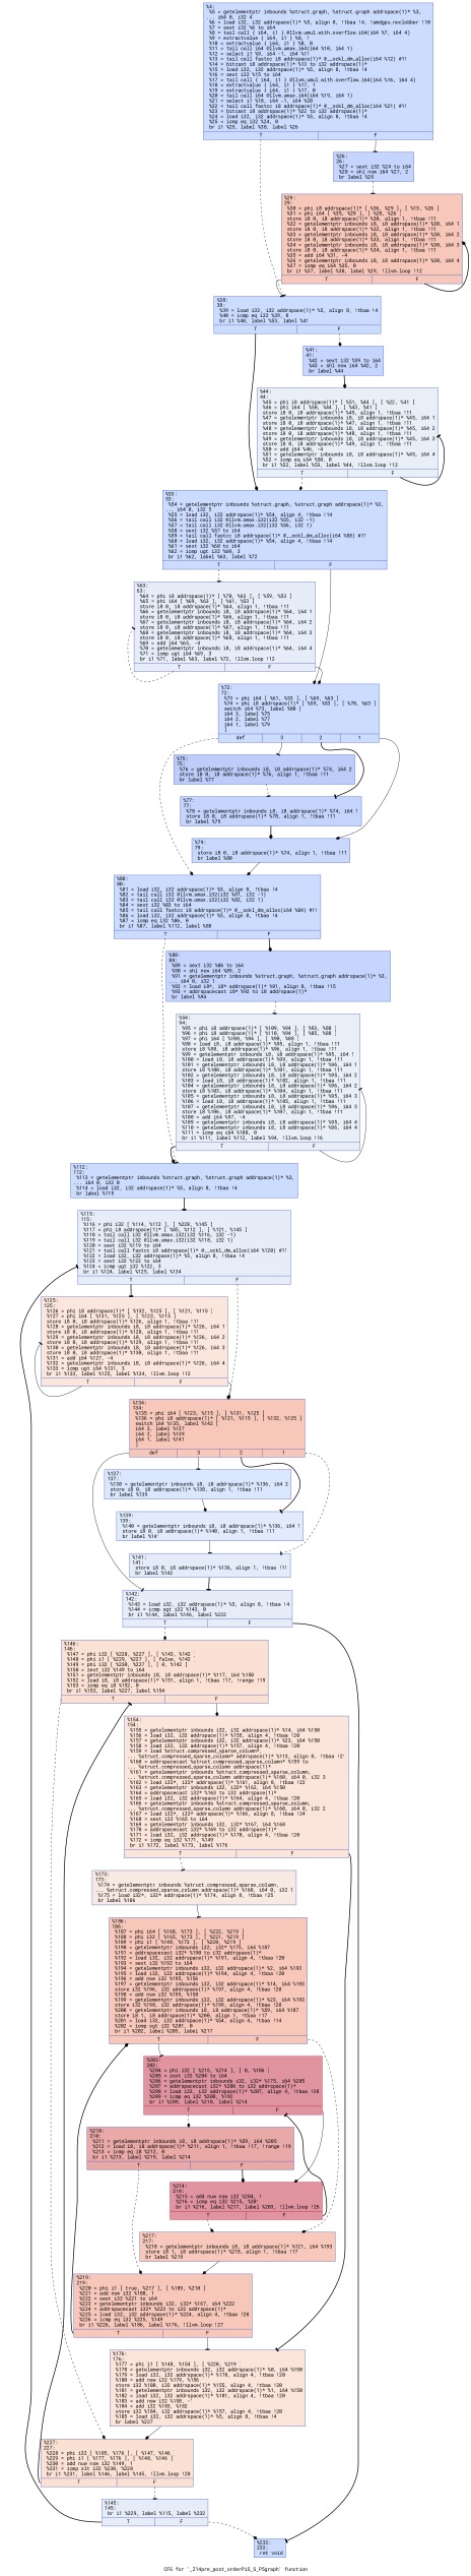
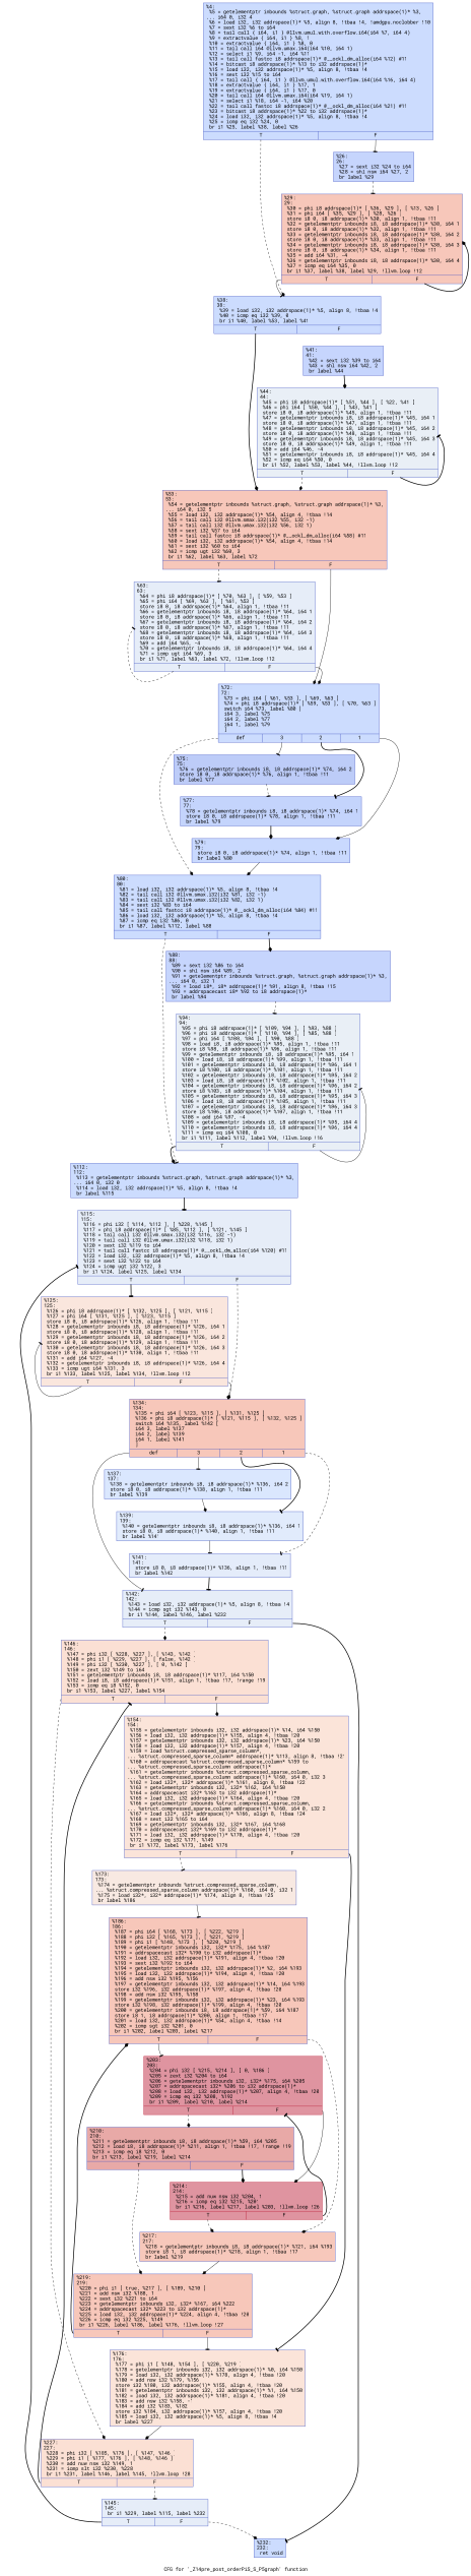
  digraph {
    fontname="Roboto Mono"
    label="CFG for '_Z14pre_post_orderPiS_S_P5graph' function"
    node [color="#3d50c3ff" fillcolor="#8caffe70" fontname="Roboto Mono" shape=record style=filled]
    edge [arrowhead=tee fontname="Roboto Mono" style=dashed tailport=s0]
    n1 [label="{%4:\l  %5 = getelementptr inbounds %struct.graph, %struct.graph addrspace(1)* %3,\l... i64 0, i32 4\l  %6 = load i32, i32 addrspace(1)* %5, align 8, !tbaa !4, !amdgpu.noclobber !10\l  %7 = sext i32 %6 to i64\l  %8 = tail call \{ i64, i1 \} @llvm.umul.with.overflow.i64(i64 %7, i64 4)\l  %9 = extractvalue \{ i64, i1 \} %8, 1\l  %10 = extractvalue \{ i64, i1 \} %8, 0\l  %11 = tail call i64 @llvm.umax.i64(i64 %10, i64 1)\l  %12 = select i1 %9, i64 -1, i64 %11\l  %13 = tail call fastcc i8 addrspace(1)* @__ockl_dm_alloc(i64 %12) #11\l  %14 = bitcast i8 addrspace(1)* %13 to i32 addrspace(1)*\l  %15 = load i32, i32 addrspace(1)* %5, align 8, !tbaa !4\l  %16 = sext i32 %15 to i64\l  %17 = tail call \{ i64, i1 \} @llvm.umul.with.overflow.i64(i64 %16, i64 4)\l  %18 = extractvalue \{ i64, i1 \} %17, 1\l  %19 = extractvalue \{ i64, i1 \} %17, 0\l  %20 = tail call i64 @llvm.umax.i64(i64 %19, i64 1)\l  %21 = select i1 %18, i64 -1, i64 %20\l  %22 = tail call fastcc i8 addrspace(1)* @__ockl_dm_alloc(i64 %21) #11\l  %23 = bitcast i8 addrspace(1)* %22 to i32 addrspace(1)*\l  %24 = load i32, i32 addrspace(1)* %5, align 8, !tbaa !4\l  %25 = icmp eq i32 %24, 0\l  br i1 %25, label %38, label %26\l|{<s0>T|<s1>F}}"]
    n2 [label="{%38:\l38:                                               \l  %39 = load i32, i32 addrspace(1)* %5, align 8, !tbaa !4\l  %40 = icmp eq i32 %39, 0\l  br i1 %40, label %53, label %41\l|{<s0>T|<s1>F}}"]
    n3 [fillcolor="#7ea1fa70" label="{%26:\l26:                                               \l  %27 = sext i32 %24 to i64\l  %28 = shl nsw i64 %27, 2\l  br label %29\l}"]
-   n4 [label="{%53:\l53:                                               \l  %54 = getelementptr inbounds %struct.graph, %struct.graph addrspace(1)* %3,\l... i64 0, i32 5\l  %55 = load i32, i32 addrspace(1)* %54, align 4, !tbaa !14\l  %56 = tail call i32 @llvm.smax.i32(i32 %55, i32 -1)\l  %57 = tail call i32 @llvm.umax.i32(i32 %56, i32 1)\l  %58 = sext i32 %57 to i64\l  %59 = tail call fastcc i8 addrspace(1)* @__ockl_dm_alloc(i64 %58) #11\l  %60 = load i32, i32 addrspace(1)* %54, align 4, !tbaa !14\l  %61 = sext i32 %60 to i64\l  %62 = icmp ugt i32 %60, 3\l  br i1 %62, label %63, label %72\l|{<s0>T|<s1>F}}"]
+   n4 [fillcolor="#ec7f6370" label="{%53:\l53:                                               \l  %54 = getelementptr inbounds %struct.graph, %struct.graph addrspace(1)* %3,\l... i64 0, i32 5\l  %55 = load i32, i32 addrspace(1)* %54, align 4, !tbaa !14\l  %56 = tail call i32 @llvm.smax.i32(i32 %55, i32 -1)\l  %57 = tail call i32 @llvm.umax.i32(i32 %56, i32 1)\l  %58 = sext i32 %57 to i64\l  %59 = tail call fastcc i8 addrspace(1)* @__ockl_dm_alloc(i64 %58) #11\l  %60 = load i32, i32 addrspace(1)* %54, align 4, !tbaa !14\l  %61 = sext i32 %60 to i64\l  %62 = icmp ugt i32 %60, 3\l  br i1 %62, label %63, label %72\l|{<s0>T|<s1>F}}"]
    n5 [fillcolor="#7ea1fa70" label="{%41:\l41:                                               \l  %42 = sext i32 %39 to i64\l  %43 = shl nsw i64 %42, 2\l  br label %44\l}"]
    n6 [fillcolor="#ec7f6370" label="{%29:\l29:                                               \l  %30 = phi i8 addrspace(1)* [ %36, %29 ], [ %13, %26 ]\l  %31 = phi i64 [ %35, %29 ], [ %28, %26 ]\l  store i8 0, i8 addrspace(1)* %30, align 1, !tbaa !11\l  %32 = getelementptr inbounds i8, i8 addrspace(1)* %30, i64 1\l  store i8 0, i8 addrspace(1)* %32, align 1, !tbaa !11\l  %33 = getelementptr inbounds i8, i8 addrspace(1)* %30, i64 2\l  store i8 0, i8 addrspace(1)* %33, align 1, !tbaa !11\l  %34 = getelementptr inbounds i8, i8 addrspace(1)* %30, i64 3\l  store i8 0, i8 addrspace(1)* %34, align 1, !tbaa !11\l  %35 = add i64 %31, -4\l  %36 = getelementptr inbounds i8, i8 addrspace(1)* %30, i64 4\l  %37 = icmp eq i64 %35, 0\l  br i1 %37, label %38, label %29, !llvm.loop !12\l|{<s0>T|<s1>F}}"]
    n7 [fillcolor="#c7d7f070" label="{%63:\l63:                                               \l  %64 = phi i8 addrspace(1)* [ %70, %63 ], [ %59, %53 ]\l  %65 = phi i64 [ %69, %63 ], [ %61, %53 ]\l  store i8 0, i8 addrspace(1)* %64, align 1, !tbaa !11\l  %66 = getelementptr inbounds i8, i8 addrspace(1)* %64, i64 1\l  store i8 0, i8 addrspace(1)* %66, align 1, !tbaa !11\l  %67 = getelementptr inbounds i8, i8 addrspace(1)* %64, i64 2\l  store i8 0, i8 addrspace(1)* %67, align 1, !tbaa !11\l  %68 = getelementptr inbounds i8, i8 addrspace(1)* %64, i64 3\l  store i8 0, i8 addrspace(1)* %68, align 1, !tbaa !11\l  %69 = add i64 %65, -4\l  %70 = getelementptr inbounds i8, i8 addrspace(1)* %64, i64 4\l  %71 = icmp ugt i64 %69, 3\l  br i1 %71, label %63, label %72, !llvm.loop !12\l|{<s0>T|<s1>F}}"]
    n8 [label="{%72:\l72:                                               \l  %73 = phi i64 [ %61, %53 ], [ %69, %63 ]\l  %74 = phi i8 addrspace(1)* [ %59, %53 ], [ %70, %63 ]\l  switch i64 %73, label %80 [\l    i64 3, label %75\l    i64 2, label %77\l    i64 1, label %79\l  ]\l|{<s0>def|<s1>3|<s2>2|<s3>1}}"]
    n9 [fillcolor="#cedaeb70" label="{%44:\l44:                                               \l  %45 = phi i8 addrspace(1)* [ %51, %44 ], [ %22, %41 ]\l  %46 = phi i64 [ %50, %44 ], [ %43, %41 ]\l  store i8 0, i8 addrspace(1)* %45, align 1, !tbaa !11\l  %47 = getelementptr inbounds i8, i8 addrspace(1)* %45, i64 1\l  store i8 0, i8 addrspace(1)* %47, align 1, !tbaa !11\l  %48 = getelementptr inbounds i8, i8 addrspace(1)* %45, i64 2\l  store i8 0, i8 addrspace(1)* %48, align 1, !tbaa !11\l  %49 = getelementptr inbounds i8, i8 addrspace(1)* %45, i64 3\l  store i8 0, i8 addrspace(1)* %49, align 1, !tbaa !11\l  %50 = add i64 %46, -4\l  %51 = getelementptr inbounds i8, i8 addrspace(1)* %45, i64 4\l  %52 = icmp eq i64 %50, 0\l  br i1 %52, label %53, label %44, !llvm.loop !12\l|{<s0>T|<s1>F}}"]
    n10 [label="{%80:\l80:                                               \l  %81 = load i32, i32 addrspace(1)* %5, align 8, !tbaa !4\l  %82 = tail call i32 @llvm.smax.i32(i32 %81, i32 -1)\l  %83 = tail call i32 @llvm.umax.i32(i32 %82, i32 1)\l  %84 = sext i32 %83 to i64\l  %85 = tail call fastcc i8 addrspace(1)* @__ockl_dm_alloc(i64 %84) #11\l  %86 = load i32, i32 addrspace(1)* %5, align 8, !tbaa !4\l  %87 = icmp eq i32 %86, 0\l  br i1 %87, label %112, label %88\l|{<s0>T|<s1>F}}"]
    n11 [fillcolor="#6a8bef70" label="{%75:\l75:                                               \l  %76 = getelementptr inbounds i8, i8 addrspace(1)* %74, i64 2\l  store i8 0, i8 addrspace(1)* %76, align 1, !tbaa !11\l  br label %77\l}"]
    n12 [fillcolor="#7a9df870" label="{%77:\l77:                                               \l  %78 = getelementptr inbounds i8, i8 addrspace(1)* %74, i64 1\l  store i8 0, i8 addrspace(1)* %78, align 1, !tbaa !11\l  br label %79\l}"]
    n13 [fillcolor="#85a8fc70" label="{%79:\l79:                                               \l  store i8 0, i8 addrspace(1)* %74, align 1, !tbaa !11\l  br label %80\l}"]
    n14 [label="{%112:\l112:                                              \l  %113 = getelementptr inbounds %struct.graph, %struct.graph addrspace(1)* %3,\l... i64 0, i32 0\l  %114 = load i32, i32 addrspace(1)* %5, align 8, !tbaa !4\l  br label %115\l}"]
    n15 [fillcolor="#7ea1fa70" label="{%88:\l88:                                               \l  %89 = sext i32 %86 to i64\l  %90 = shl nsw i64 %89, 2\l  %91 = getelementptr inbounds %struct.graph, %struct.graph addrspace(1)* %3,\l... i64 0, i32 1\l  %92 = load i8*, i8* addrspace(1)* %91, align 8, !tbaa !15\l  %93 = addrspacecast i8* %92 to i8 addrspace(1)*\l  br label %94\l}"]
    n16 [fillcolor="#c7d7f070" label="{%115:\l115:                                              \l  %116 = phi i32 [ %114, %112 ], [ %228, %145 ]\l  %117 = phi i8 addrspace(1)* [ %85, %112 ], [ %121, %145 ]\l  %118 = tail call i32 @llvm.smax.i32(i32 %116, i32 -1)\l  %119 = tail call i32 @llvm.umax.i32(i32 %118, i32 1)\l  %120 = sext i32 %119 to i64\l  %121 = tail call fastcc i8 addrspace(1)* @__ockl_dm_alloc(i64 %120) #11\l  %122 = load i32, i32 addrspace(1)* %5, align 8, !tbaa !4\l  %123 = sext i32 %122 to i64\l  %124 = icmp ugt i32 %122, 3\l  br i1 %124, label %125, label %134\l|{<s0>T|<s1>F}}"]
    n17 [fillcolor="#cedaeb70" label="{%94:\l94:                                               \l  %95 = phi i8 addrspace(1)* [ %109, %94 ], [ %93, %88 ]\l  %96 = phi i8 addrspace(1)* [ %110, %94 ], [ %85, %88 ]\l  %97 = phi i64 [ %108, %94 ], [ %90, %88 ]\l  %98 = load i8, i8 addrspace(1)* %95, align 1, !tbaa !11\l  store i8 %98, i8 addrspace(1)* %96, align 1, !tbaa !11\l  %99 = getelementptr inbounds i8, i8 addrspace(1)* %95, i64 1\l  %100 = load i8, i8 addrspace(1)* %99, align 1, !tbaa !11\l  %101 = getelementptr inbounds i8, i8 addrspace(1)* %96, i64 1\l  store i8 %100, i8 addrspace(1)* %101, align 1, !tbaa !11\l  %102 = getelementptr inbounds i8, i8 addrspace(1)* %95, i64 2\l  %103 = load i8, i8 addrspace(1)* %102, align 1, !tbaa !11\l  %104 = getelementptr inbounds i8, i8 addrspace(1)* %96, i64 2\l  store i8 %103, i8 addrspace(1)* %104, align 1, !tbaa !11\l  %105 = getelementptr inbounds i8, i8 addrspace(1)* %95, i64 3\l  %106 = load i8, i8 addrspace(1)* %105, align 1, !tbaa !11\l  %107 = getelementptr inbounds i8, i8 addrspace(1)* %96, i64 3\l  store i8 %106, i8 addrspace(1)* %107, align 1, !tbaa !11\l  %108 = add i64 %97, -4\l  %109 = getelementptr inbounds i8, i8 addrspace(1)* %95, i64 4\l  %110 = getelementptr inbounds i8, i8 addrspace(1)* %96, i64 4\l  %111 = icmp eq i64 %108, 0\l  br i1 %111, label %112, label %94, !llvm.loop !16\l|{<s0>T|<s1>F}}"]
    n18 [fillcolor="#f3c7b170" label="{%125:\l125:                                              \l  %126 = phi i8 addrspace(1)* [ %132, %125 ], [ %121, %115 ]\l  %127 = phi i64 [ %131, %125 ], [ %123, %115 ]\l  store i8 0, i8 addrspace(1)* %126, align 1, !tbaa !11\l  %128 = getelementptr inbounds i8, i8 addrspace(1)* %126, i64 1\l  store i8 0, i8 addrspace(1)* %128, align 1, !tbaa !11\l  %129 = getelementptr inbounds i8, i8 addrspace(1)* %126, i64 2\l  store i8 0, i8 addrspace(1)* %129, align 1, !tbaa !11\l  %130 = getelementptr inbounds i8, i8 addrspace(1)* %126, i64 3\l  store i8 0, i8 addrspace(1)* %130, align 1, !tbaa !11\l  %131 = add i64 %127, -4\l  %132 = getelementptr inbounds i8, i8 addrspace(1)* %126, i64 4\l  %133 = icmp ugt i64 %131, 3\l  br i1 %133, label %125, label %134, !llvm.loop !12\l|{<s0>T|<s1>F}}"]
    n19 [fillcolor="#ec7f6370" label="{%134:\l134:                                              \l  %135 = phi i64 [ %123, %115 ], [ %131, %125 ]\l  %136 = phi i8 addrspace(1)* [ %121, %115 ], [ %132, %125 ]\l  switch i64 %135, label %142 [\l    i64 3, label %137\l    i64 2, label %139\l    i64 1, label %141\l  ]\l|{<s0>def|<s1>3|<s2>2|<s3>1}}"]
    n20 [fillcolor="#c7d7f070" label="{%142:\l142:                                              \l  %143 = load i32, i32 addrspace(1)* %5, align 8, !tbaa !4\l  %144 = icmp sgt i32 %143, 0\l  br i1 %144, label %146, label %232\l|{<s0>T|<s1>F}}"]
    n21 [fillcolor="#abc8fd70" label="{%137:\l137:                                              \l  %138 = getelementptr inbounds i8, i8 addrspace(1)* %136, i64 2\l  store i8 0, i8 addrspace(1)* %138, align 1, !tbaa !11\l  br label %139\l}"]
    n22 [fillcolor="#bbd1f870" label="{%139:\l139:                                              \l  %140 = getelementptr inbounds i8, i8 addrspace(1)* %136, i64 1\l  store i8 0, i8 addrspace(1)* %140, align 1, !tbaa !11\l  br label %141\l}"]
    n23 [fillcolor="#c1d4f470" label="{%141:\l141:                                              \l  store i8 0, i8 addrspace(1)* %136, align 1, !tbaa !11\l  br label %142\l}"]
    n24 [fillcolor="#f7b99e70" label="{%146:\l146:                                              \l  %147 = phi i32 [ %228, %227 ], [ %143, %142 ]\l  %148 = phi i1 [ %229, %227 ], [ false, %142 ]\l  %149 = phi i32 [ %230, %227 ], [ 0, %142 ]\l  %150 = zext i32 %149 to i64\l  %151 = getelementptr inbounds i8, i8 addrspace(1)* %117, i64 %150\l  %152 = load i8, i8 addrspace(1)* %151, align 1, !tbaa !17, !range !19\l  %153 = icmp eq i8 %152, 0\l  br i1 %153, label %227, label %154\l|{<s0>T|<s1>F}}"]
    n25 [label="{%232:\l232:                                              \l  ret void\l}"]
    n26 [fillcolor="#f7b99e70" label="{%227:\l227:                                              \l  %228 = phi i32 [ %185, %176 ], [ %147, %146 ]\l  %229 = phi i1 [ %177, %176 ], [ %148, %146 ]\l  %230 = add nuw nsw i32 %149, 1\l  %231 = icmp slt i32 %230, %228\l  br i1 %231, label %146, label %145, !llvm.loop !28\l|{<s0>T|<s1>F}}"]
    n27 [fillcolor="#f5c1a970" label="{%154:\l154:                                              \l  %155 = getelementptr inbounds i32, i32 addrspace(1)* %14, i64 %150\l  %156 = load i32, i32 addrspace(1)* %155, align 4, !tbaa !20\l  %157 = getelementptr inbounds i32, i32 addrspace(1)* %23, i64 %150\l  %158 = load i32, i32 addrspace(1)* %157, align 4, !tbaa !20\l  %159 = load %struct.compressed_sparse_column*,\l... %struct.compressed_sparse_column* addrspace(1)* %113, align 8, !tbaa !21\l  %160 = addrspacecast %struct.compressed_sparse_column* %159 to\l... %struct.compressed_sparse_column addrspace(1)*\l  %161 = getelementptr inbounds %struct.compressed_sparse_column,\l... %struct.compressed_sparse_column addrspace(1)* %160, i64 0, i32 3\l  %162 = load i32*, i32* addrspace(1)* %161, align 8, !tbaa !22\l  %163 = getelementptr inbounds i32, i32* %162, i64 %150\l  %164 = addrspacecast i32* %163 to i32 addrspace(1)*\l  %165 = load i32, i32 addrspace(1)* %164, align 4, !tbaa !20\l  %166 = getelementptr inbounds %struct.compressed_sparse_column,\l... %struct.compressed_sparse_column addrspace(1)* %160, i64 0, i32 2\l  %167 = load i32*, i32* addrspace(1)* %166, align 8, !tbaa !24\l  %168 = sext i32 %165 to i64\l  %169 = getelementptr inbounds i32, i32* %167, i64 %168\l  %170 = addrspacecast i32* %169 to i32 addrspace(1)*\l  %171 = load i32, i32 addrspace(1)* %170, align 4, !tbaa !20\l  %172 = icmp eq i32 %171, %149\l  br i1 %172, label %173, label %176\l|{<s0>T|<s1>F}}"]
    n28 [fillcolor="#c7d7f070" label="{%145:\l145:                                              \l  br i1 %229, label %115, label %232\l|{<s0>T|<s1>F}}"]
    n29 [fillcolor="#efcebd70" label="{%173:\l173:                                              \l  %174 = getelementptr inbounds %struct.compressed_sparse_column,\l... %struct.compressed_sparse_column addrspace(1)* %160, i64 0, i32 1\l  %175 = load i32*, i32* addrspace(1)* %174, align 8, !tbaa !25\l  br label %186\l}"]
    n30 [fillcolor="#f5c1a970" label="{%176:\l176:                                              \l  %177 = phi i1 [ %148, %154 ], [ %220, %219 ]\l  %178 = getelementptr inbounds i32, i32 addrspace(1)* %0, i64 %150\l  %179 = load i32, i32 addrspace(1)* %178, align 4, !tbaa !20\l  %180 = add nsw i32 %179, %156\l  store i32 %180, i32 addrspace(1)* %155, align 4, !tbaa !20\l  %181 = getelementptr inbounds i32, i32 addrspace(1)* %1, i64 %150\l  %182 = load i32, i32 addrspace(1)* %181, align 4, !tbaa !20\l  %183 = add nsw i32 %158, -1\l  %184 = add i32 %183, %182\l  store i32 %184, i32 addrspace(1)* %157, align 4, !tbaa !20\l  %185 = load i32, i32 addrspace(1)* %5, align 8, !tbaa !4\l  br label %227\l}"]
    n31 [fillcolor="#ec7f6370" label="{%186:\l186:                                              \l  %187 = phi i64 [ %168, %173 ], [ %222, %219 ]\l  %188 = phi i32 [ %165, %173 ], [ %221, %219 ]\l  %189 = phi i1 [ %148, %173 ], [ %220, %219 ]\l  %190 = getelementptr inbounds i32, i32* %175, i64 %187\l  %191 = addrspacecast i32* %190 to i32 addrspace(1)*\l  %192 = load i32, i32 addrspace(1)* %191, align 4, !tbaa !20\l  %193 = sext i32 %192 to i64\l  %194 = getelementptr inbounds i32, i32 addrspace(1)* %2, i64 %193\l  %195 = load i32, i32 addrspace(1)* %194, align 4, !tbaa !20\l  %196 = add nsw i32 %195, %156\l  %197 = getelementptr inbounds i32, i32 addrspace(1)* %14, i64 %193\l  store i32 %196, i32 addrspace(1)* %197, align 4, !tbaa !20\l  %198 = add nsw i32 %195, %158\l  %199 = getelementptr inbounds i32, i32 addrspace(1)* %23, i64 %193\l  store i32 %198, i32 addrspace(1)* %199, align 4, !tbaa !20\l  %200 = getelementptr inbounds i8, i8 addrspace(1)* %59, i64 %187\l  store i8 1, i8 addrspace(1)* %200, align 1, !tbaa !17\l  %201 = load i32, i32 addrspace(1)* %54, align 4, !tbaa !14\l  %202 = icmp sgt i32 %201, 0\l  br i1 %202, label %203, label %217\l|{<s0>T|<s1>F}}"]
    n32 [color="#b70d28ff" fillcolor="#b70d2870" label="{%203:\l203:                                              \l  %204 = phi i32 [ %215, %214 ], [ 0, %186 ]\l  %205 = zext i32 %204 to i64\l  %206 = getelementptr inbounds i32, i32* %175, i64 %205\l  %207 = addrspacecast i32* %206 to i32 addrspace(1)*\l  %208 = load i32, i32 addrspace(1)* %207, align 4, !tbaa !20\l  %209 = icmp eq i32 %208, %192\l  br i1 %209, label %210, label %214\l|{<s0>T|<s1>F}}"]
    n33 [fillcolor="#ed836670" label="{%217:\l217:                                              \l  %218 = getelementptr inbounds i8, i8 addrspace(1)* %121, i64 %193\l  store i8 1, i8 addrspace(1)* %218, align 1, !tbaa !17\l  br label %219\l}"]
    n34 [fillcolor="#ca3b3770" label="{%210:\l210:                                              \l  %211 = getelementptr inbounds i8, i8 addrspace(1)* %59, i64 %205\l  %212 = load i8, i8 addrspace(1)* %211, align 1, !tbaa !17, !range !19\l  %213 = icmp eq i8 %212, 0\l  br i1 %213, label %219, label %214\l|{<s0>T|<s1>F}}"]
    n35 [color="#b70d28ff" fillcolor="#b70d2870" label="{%214:\l214:                                              \l  %215 = add nuw nsw i32 %204, 1\l  %216 = icmp eq i32 %215, %201\l  br i1 %216, label %217, label %203, !llvm.loop !26\l|{<s0>T|<s1>F}}"]
    n36 [fillcolor="#ec7f6370" label="{%219:\l219:                                              \l  %220 = phi i1 [ true, %217 ], [ %189, %210 ]\l  %221 = add nsw i32 %188, 1\l  %222 = sext i32 %221 to i64\l  %223 = getelementptr inbounds i32, i32* %167, i64 %222\l  %224 = addrspacecast i32* %223 to i32 addrspace(1)*\l  %225 = load i32, i32 addrspace(1)* %224, align 4, !tbaa !20\l  %226 = icmp eq i32 %225, %149\l  br i1 %226, label %186, label %176, !llvm.loop !27\l|{<s0>T|<s1>F}}"]
-   n1 -> n2
+   n1 -> n2 [arrowhead=diamond]
    n1 -> n3 [style=solid tailport=s1]
    n2 -> n4 [arrowhead=diamond style=bold]
-   n2 -> n5 [arrowhead=diamond tailport=s1]
    n3 -> n6
    n4 -> n7
    n4 -> n8 [arrowhead=diamond style=solid tailport=s1]
    n5 -> n9 [arrowhead=diamond style=bold]
    n6 -> n2 [style=solid]
    n6 -> n6 [arrowhead=diamond style=bold tailport=s1]
    n7 -> n7
    n7 -> n8 [arrowhead=diamond style=solid tailport=s1]
    n8 -> n10 [arrowhead=diamond]
    n8 -> n11 [style=solid tailport=s1]
    n8 -> n12 [style=bold tailport=s2]
    n8 -> n13 [arrowhead=diamond style=solid tailport=s3]
    n9 -> n4 [arrowhead=diamond]
    n9 -> n9 [style=bold tailport=s1]
    n10 -> n14
    n10 -> n15 [arrowhead=diamond style=bold tailport=s1]
    n11 -> n12
    n12 -> n13 [arrowhead=diamond style=bold]
    n13 -> n10 [arrowhead=diamond style=solid]
    n14 -> n16 [style=bold]
    n15 -> n17
    n16 -> n18 [style=bold]
    n16 -> n19 [arrowhead=diamond tailport=s1]
    n17 -> n14 [arrowhead=diamond style=bold]
    n17 -> n17 [style=solid tailport=s1]
    n18 -> n18 [style=solid]
    n18 -> n19 [arrowhead=diamond style=solid tailport=s1]
    n19 -> n20 [style=solid]
    n19 -> n21 [style=solid tailport=s1]
    n19 -> n22 [style=bold tailport=s2]
    n19 -> n23 [tailport=s3]
    n20 -> n24 [arrowhead=diamond]
    n20 -> n25 [style=bold tailport=s1]
    n21 -> n22 [arrowhead=diamond style=solid]
    n22 -> n23 [style=solid]
    n23 -> n20 [style=bold]
    n24 -> n26 [arrowhead=diamond]
    n24 -> n27 [arrowhead=diamond style=solid tailport=s1]
    n26 -> n24 [style=bold]
    n26 -> n28 [tailport=s1]
    n27 -> n29
    n27 -> n30 [style=bold tailport=s1]
    n28 -> n16 [style=bold]
    n28 -> n25 [arrowhead=diamond tailport=s1]
    n29 -> n31 [style=solid]
    n30 -> n26 [arrowhead=diamond style=solid]
    n31 -> n32 [style=solid]
    n31 -> n33 [arrowhead=diamond tailport=s1]
    n32 -> n34 [arrowhead=diamond]
    n32 -> n35 [arrowhead=diamond style=solid tailport=s1]
    n33 -> n36 [arrowhead=diamond style=solid]
    n34 -> n35 [arrowhead=diamond style=bold tailport=s1]
    n34 -> n36 [arrowhead=diamond]
    n35 -> n32 [style=bold tailport=s1]
    n35 -> n33 [arrowhead=diamond]
    n36 -> n30 [style=solid tailport=s1]
    n36 -> n31 [arrowhead=diamond style=bold]
  }
